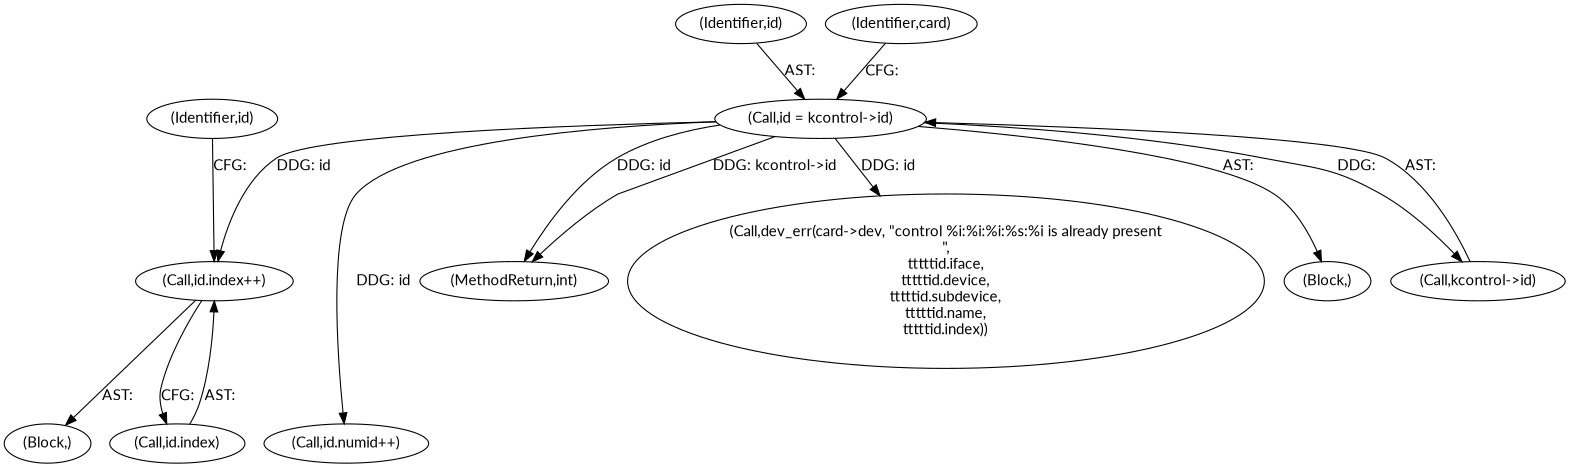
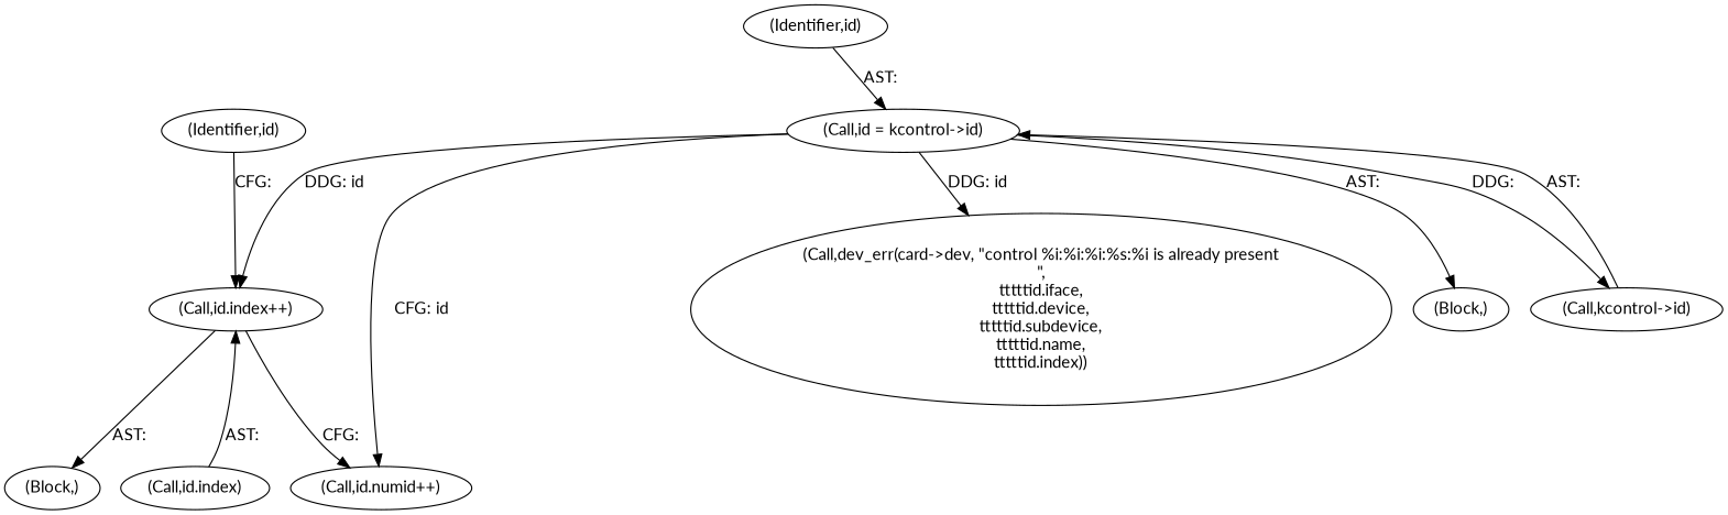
  digraph {
    fontname=Lato
    node [fontname=Lato]
    edge [fontname=Lato]
    n1 [label="(Call,id.index++)"]
    n2 [label="(Block,)"]
    n3 [label="(Call,id.index)"]
-   n4 [label="(MethodReturn,int)"]
    n5 [label="(Call,id = kcontrol->id)"]
    n6 [label="(Call,id.numid++)"]
    n7 [label="(Call,dev_err(card->dev, \"control %i:%i:%i:%s:%i is already present\n\",\n\t\t\t\t\tid.iface,\n\t\t\t\t\tid.device,\n\t\t\t\t\tid.subdevice,\n\t\t\t\t\tid.name,\n\t\t\t\t\tid.index))"]
    n8 [label="(Block,)"]
    n9 [label="(Call,kcontrol->id)"]
    n10 [label="(Identifier,id)"]
    n11 [label="(Identifier,id)"]
-   n12 [label="(Identifier,card)"]
    n1 -> n2 [label="AST: "]
-   n1 -> n3 [label="CFG: "]
+   n1 -> n6 [label="CFG: "]
    n3 -> n1 [label="AST: "]
    n5 -> n1 [label="DDG: id"]
-   n5 -> n4 [label="DDG: id"]
-   n5 -> n4 [label="DDG: kcontrol->id"]
-   n5 -> n6 [label="DDG: id"]
+   n5 -> n6 [label="CFG: id"]
    n5 -> n7 [label="DDG: id"]
    n5 -> n8 [label="AST: "]
    n5 -> n9 [label="DDG: "]
    n9 -> n5 [label="AST: "]
    n10 -> n5 [label="AST: "]
    n11 -> n1 [label="CFG: "]
-   n12 -> n5 [label="CFG: "]
  }
